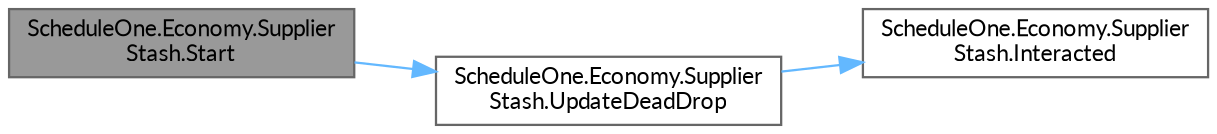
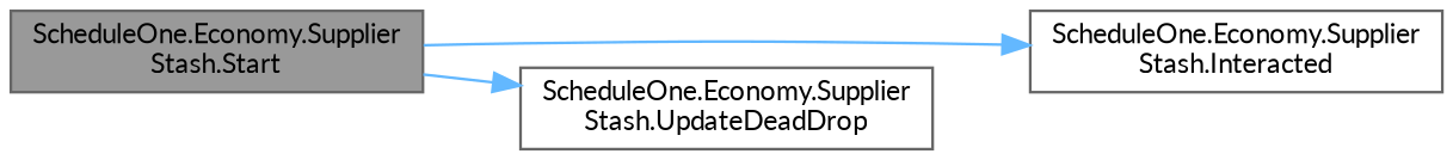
  digraph {
    fontname=Lato
    rankdir=LR
    node [color=grey40 fillcolor=white fontname=Lato fontsize=10 shape=box style=filled]
    edge [color=steelblue1 fontname=Lato fontsize=10 labelfontname=Helvetica labelfontsize=10 style=solid]
    n1 [color=gray40 fillcolor=grey60 fontcolor=black height=0.2 label="ScheduleOne.Economy.Supplier\lStash.Start" width=0.4]
    n2 [height=0.2 label="ScheduleOne.Economy.Supplier\lStash.Interacted" width=0.4]
    n3 [height=0.2 label="ScheduleOne.Economy.Supplier\lStash.UpdateDeadDrop" width=0.4]
-   n3 -> n2
+   n1 -> n2
    n1 -> n3
  }
